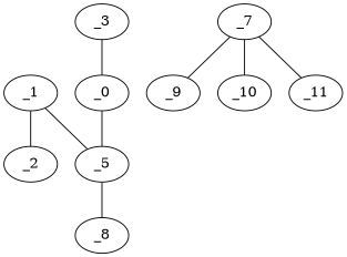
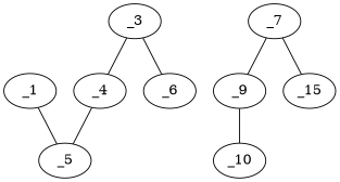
  graph {
    fontname="DejaVu Serif"
    node [charge=0 chem=1 fontname="DejaVu Serif" symbol="C  " x=3.0878 y=-0.9139]
    edge [fontname="DejaVu Serif" valence=1]
    _1 [chem=5 symbol="S  " x=3.8968]
-   _2 [x=3.5878 y=-1.8649]
    _5 [y=-0.3261]
-   _8 [chem=4 symbol="N  " y=0.6739]
    _3 [x=2.5878 y=-1.8649]
-   _4 [chem=4 symbol="N  " x=2.2788 label=_0]
+   _4 [chem=4 symbol="N  " x=2.2788]
+   _6 [x=2 y=-2.6739]
    _9 [chem=4 symbol="N  " x=3.9538 y=1.1739]
    _7 [x=3.9538 y=2.1739]
    _10 [chem=2 symbol="O  " x=4.8199 y=2.6739]
-   _11 [chem=4 symbol="N  " y=2.6739]
-   _1 -- _2
+   _11 [chem=4 symbol="N  " y=2.6739 label=_15]
    _1 -- _5
-   _5 -- _8
    _3 -- _4
+   _3 -- _6
    _4 -- _5 [valence=2]
    _7 -- _9
-   _7 -- _10 [valence=2]
+   _9 -- _10 [valence=2]
    _7 -- _11
  }
